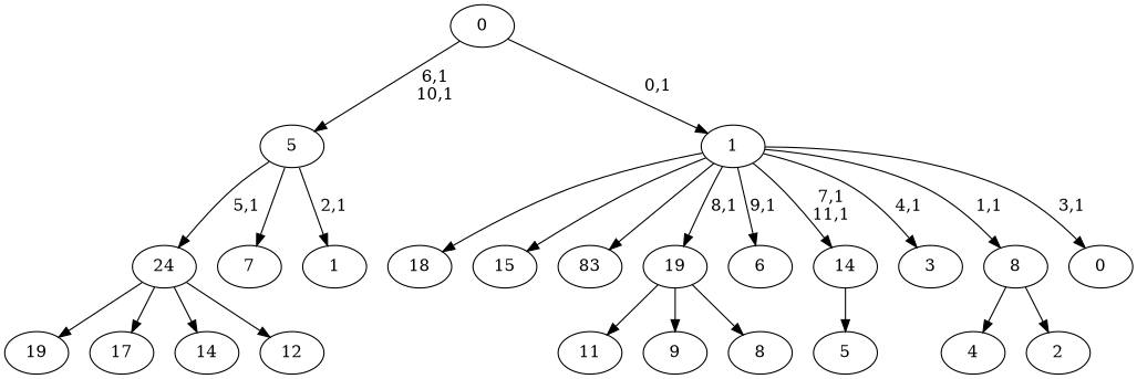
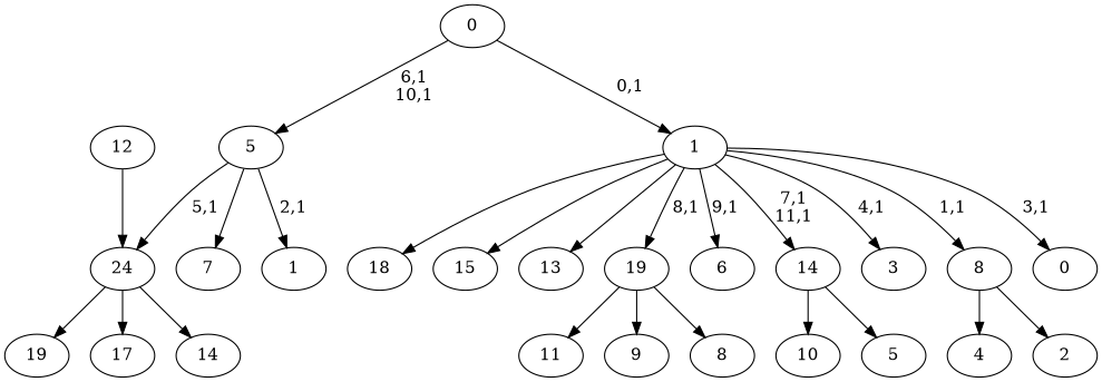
  digraph {
    n1 [label=19]
    n2 [label=18]
    n3 [label=17]
    n4 [label=15]
    n5 [label=14]
-   n6 [label=83]
+   n6 [label=13]
    n7 [label=12]
    24
    n9 [label=11]
+   n10 [label=10]
    n11 [label=9]
    n12 [label=8]
    19
    n14 [label=7]
    n15 [label=6]
    n16 [label=5]
    14
    n18 [label=4]
    n19 [label=3]
    n20 [label=2]
    8
    n22 [label=1]
    5
    n24 [label=0]
    1
    0
    24 -> n1
    24 -> n3
    24 -> n5
-   24 -> n7
+   n7 -> 24
    19 -> n9
    19 -> n11
    19 -> n12
+   14 -> n10
    14 -> n16
    8 -> n18
    8 -> n20
    5 -> 24 [label="5,1"]
    5 -> n14
    5 -> n22 [label="2,1"]
    1 -> n2
    1 -> n4
    1 -> n6
    1 -> 19 [label="8,1"]
    1 -> n15 [label="9,1"]
    1 -> 14 [label="7,1\n11,1"]
    1 -> n19 [label="4,1"]
    1 -> 8 [label="1,1"]
    1 -> n24 [label="3,1"]
    0 -> 5 [label="6,1\n10,1"]
    0 -> 1 [label="0,1"]
  }
